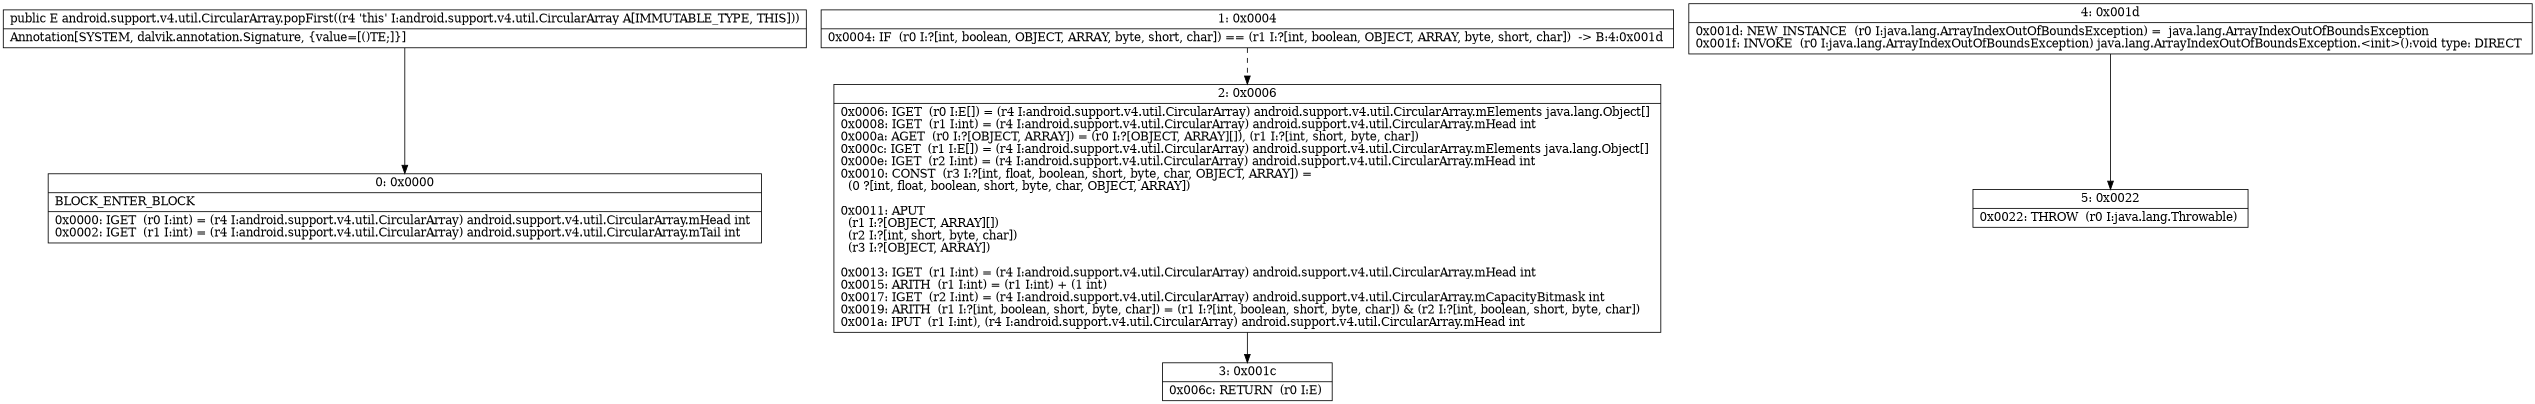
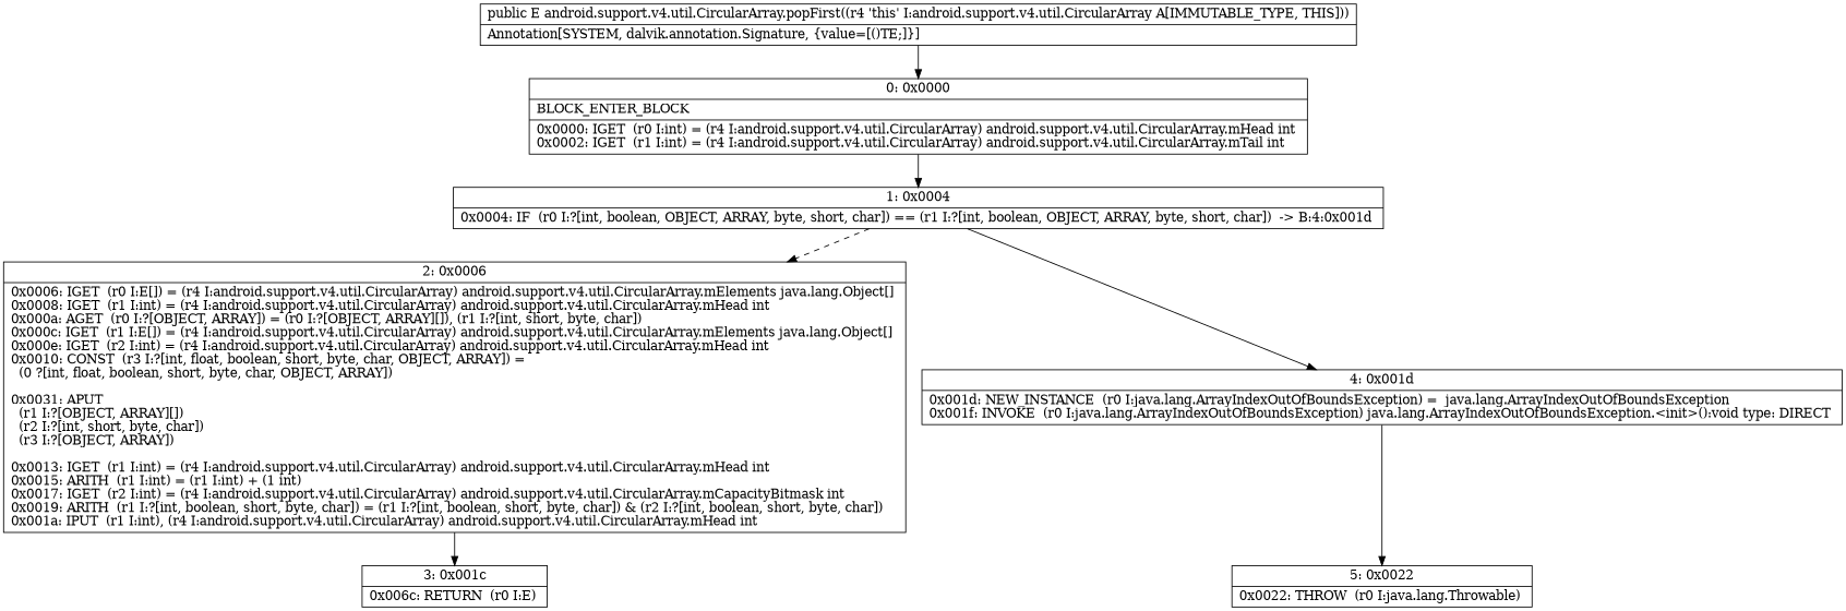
  digraph {
    node [shape=record]
    n1 [label="{0\:\ 0x0000|BLOCK_ENTER_BLOCK\l|0x0000: IGET  (r0 I:int) = (r4 I:android.support.v4.util.CircularArray) android.support.v4.util.CircularArray.mHead int \l0x0002: IGET  (r1 I:int) = (r4 I:android.support.v4.util.CircularArray) android.support.v4.util.CircularArray.mTail int \l}"]
    n2 [label="{1\:\ 0x0004|0x0004: IF  (r0 I:?[int, boolean, OBJECT, ARRAY, byte, short, char]) == (r1 I:?[int, boolean, OBJECT, ARRAY, byte, short, char])  \-\> B:4:0x001d \l}"]
-   n3 [label="{2\:\ 0x0006|0x0006: IGET  (r0 I:E[]) = (r4 I:android.support.v4.util.CircularArray) android.support.v4.util.CircularArray.mElements java.lang.Object[] \l0x0008: IGET  (r1 I:int) = (r4 I:android.support.v4.util.CircularArray) android.support.v4.util.CircularArray.mHead int \l0x000a: AGET  (r0 I:?[OBJECT, ARRAY]) = (r0 I:?[OBJECT, ARRAY][]), (r1 I:?[int, short, byte, char]) \l0x000c: IGET  (r1 I:E[]) = (r4 I:android.support.v4.util.CircularArray) android.support.v4.util.CircularArray.mElements java.lang.Object[] \l0x000e: IGET  (r2 I:int) = (r4 I:android.support.v4.util.CircularArray) android.support.v4.util.CircularArray.mHead int \l0x0010: CONST  (r3 I:?[int, float, boolean, short, byte, char, OBJECT, ARRAY]) = \l  (0 ?[int, float, boolean, short, byte, char, OBJECT, ARRAY])\l \l0x0011: APUT  \l  (r1 I:?[OBJECT, ARRAY][])\l  (r2 I:?[int, short, byte, char])\l  (r3 I:?[OBJECT, ARRAY])\l \l0x0013: IGET  (r1 I:int) = (r4 I:android.support.v4.util.CircularArray) android.support.v4.util.CircularArray.mHead int \l0x0015: ARITH  (r1 I:int) = (r1 I:int) + (1 int) \l0x0017: IGET  (r2 I:int) = (r4 I:android.support.v4.util.CircularArray) android.support.v4.util.CircularArray.mCapacityBitmask int \l0x0019: ARITH  (r1 I:?[int, boolean, short, byte, char]) = (r1 I:?[int, boolean, short, byte, char]) & (r2 I:?[int, boolean, short, byte, char]) \l0x001a: IPUT  (r1 I:int), (r4 I:android.support.v4.util.CircularArray) android.support.v4.util.CircularArray.mHead int \l}"]
+   n3 [label="{2\:\ 0x0006|0x0006: IGET  (r0 I:E[]) = (r4 I:android.support.v4.util.CircularArray) android.support.v4.util.CircularArray.mElements java.lang.Object[] \l0x0008: IGET  (r1 I:int) = (r4 I:android.support.v4.util.CircularArray) android.support.v4.util.CircularArray.mHead int \l0x000a: AGET  (r0 I:?[OBJECT, ARRAY]) = (r0 I:?[OBJECT, ARRAY][]), (r1 I:?[int, short, byte, char]) \l0x000c: IGET  (r1 I:E[]) = (r4 I:android.support.v4.util.CircularArray) android.support.v4.util.CircularArray.mElements java.lang.Object[] \l0x000e: IGET  (r2 I:int) = (r4 I:android.support.v4.util.CircularArray) android.support.v4.util.CircularArray.mHead int \l0x0010: CONST  (r3 I:?[int, float, boolean, short, byte, char, OBJECT, ARRAY]) = \l  (0 ?[int, float, boolean, short, byte, char, OBJECT, ARRAY])\l \l0x0031: APUT  \l  (r1 I:?[OBJECT, ARRAY][])\l  (r2 I:?[int, short, byte, char])\l  (r3 I:?[OBJECT, ARRAY])\l \l0x0013: IGET  (r1 I:int) = (r4 I:android.support.v4.util.CircularArray) android.support.v4.util.CircularArray.mHead int \l0x0015: ARITH  (r1 I:int) = (r1 I:int) + (1 int) \l0x0017: IGET  (r2 I:int) = (r4 I:android.support.v4.util.CircularArray) android.support.v4.util.CircularArray.mCapacityBitmask int \l0x0019: ARITH  (r1 I:?[int, boolean, short, byte, char]) = (r1 I:?[int, boolean, short, byte, char]) & (r2 I:?[int, boolean, short, byte, char]) \l0x001a: IPUT  (r1 I:int), (r4 I:android.support.v4.util.CircularArray) android.support.v4.util.CircularArray.mHead int \l}"]
    n4 [label="{4\:\ 0x001d|0x001d: NEW_INSTANCE  (r0 I:java.lang.ArrayIndexOutOfBoundsException) =  java.lang.ArrayIndexOutOfBoundsException \l0x001f: INVOKE  (r0 I:java.lang.ArrayIndexOutOfBoundsException) java.lang.ArrayIndexOutOfBoundsException.\<init\>():void type: DIRECT \l}"]
    n5 [label="{3\:\ 0x001c|0x006c: RETURN  (r0 I:E) \l}"]
    n6 [label="{5\:\ 0x0022|0x0022: THROW  (r0 I:java.lang.Throwable) \l}"]
    n7 [label="{public E android.support.v4.util.CircularArray.popFirst((r4 'this' I:android.support.v4.util.CircularArray A[IMMUTABLE_TYPE, THIS]))  | Annotation[SYSTEM, dalvik.annotation.Signature, \{value=[()TE;]\}]\l}"]
+   n1 -> n2
    n2 -> n3 [style=dashed]
+   n2 -> n4
    n3 -> n5
    n4 -> n6
    n7 -> n1
  }
